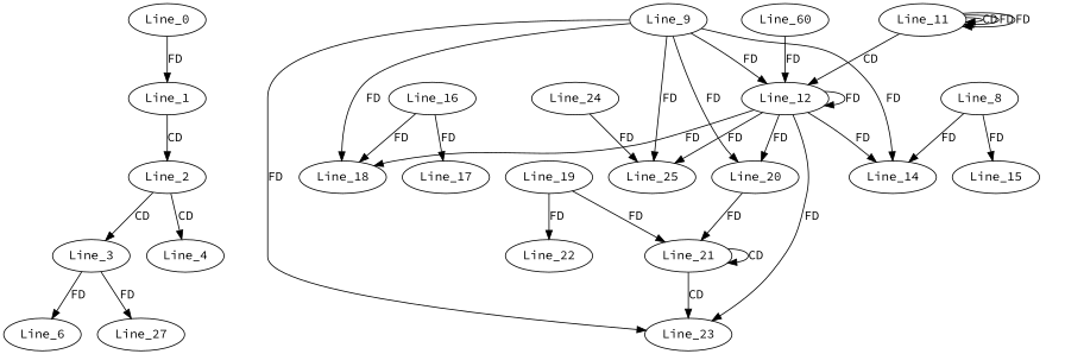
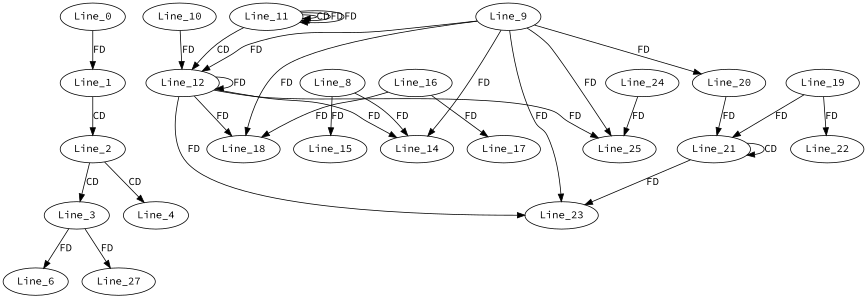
  digraph {
    fontname="Source Code Pro"
    node [fontname="Source Code Pro"]
    edge [fontname="Source Code Pro"]
    Line_0
    Line_1
    Line_2
    Line_3
    Line_4
    Line_6
    Line_27
-   Line_10 [label=Line_60]
+   Line_10
    Line_12
    Line_11
    Line_14
    Line_18
    Line_20
    Line_23
    Line_25
    Line_21
    Line_9
    Line_8
    Line_15
    Line_16
    Line_17
    Line_19
    Line_22
    Line_24
    Line_0 -> Line_1 [label=FD]
    Line_1 -> Line_2 [label=CD]
    Line_2 -> Line_3 [label=CD]
    Line_2 -> Line_4 [label=CD]
    Line_3 -> Line_6 [label=FD]
    Line_3 -> Line_27 [label=FD]
    Line_10 -> Line_12 [label=FD]
    Line_12 -> Line_12 [label=FD]
    Line_12 -> Line_14 [label=FD]
    Line_12 -> Line_18 [label=FD]
-   Line_12 -> Line_20 [label=FD]
    Line_12 -> Line_23 [label=FD]
    Line_12 -> Line_25 [label=FD]
    Line_11 -> Line_12 [label=CD]
    Line_11 -> Line_11 [label=CD]
    Line_11 -> Line_11 [label=FD]
    Line_11 -> Line_11 [label=FD]
    Line_20 -> Line_21 [label=FD]
-   Line_21 -> Line_23 [label=CD]
+   Line_21 -> Line_23 [label=FD]
    Line_21 -> Line_21 [label=CD]
    Line_9 -> Line_12 [label=FD]
    Line_9 -> Line_14 [label=FD]
    Line_9 -> Line_18 [label=FD]
    Line_9 -> Line_20 [label=FD]
    Line_9 -> Line_23 [label=FD]
    Line_9 -> Line_25 [label=FD]
    Line_8 -> Line_14 [label=FD]
    Line_8 -> Line_15 [label=FD]
    Line_16 -> Line_18 [label=FD]
    Line_16 -> Line_17 [label=FD]
    Line_19 -> Line_21 [label=FD]
    Line_19 -> Line_22 [label=FD]
    Line_24 -> Line_25 [label=FD]
  }
